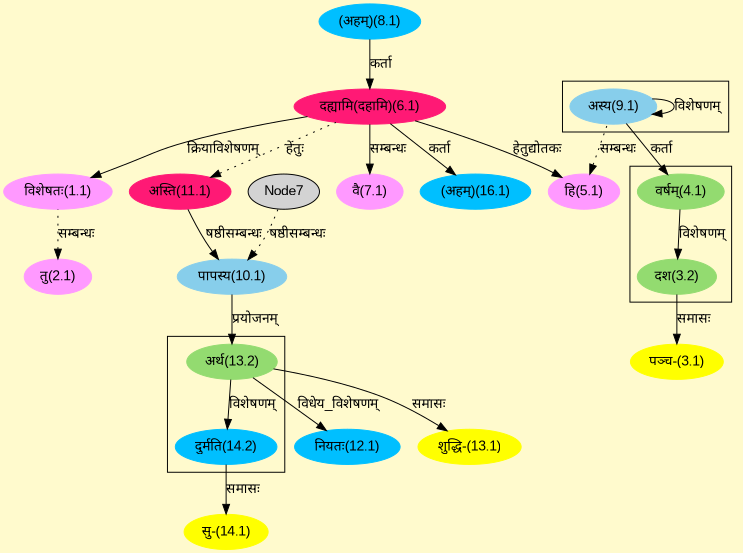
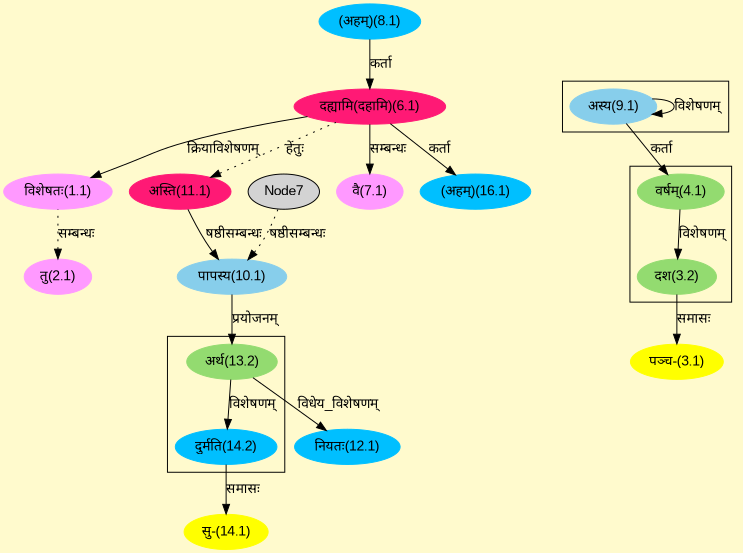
  digraph {
    bgcolor=lemonchiffon1
    compound=true
    fontname="Liberation Sans"
    rankdir=BT
    node [color="#00BFFF" fontname="Liberation Sans" style=filled]
    edge [dir=back fontname="Liberation Sans"]
    n1 [color="#93DB70" label="दश(3.2)"]
    n2 [color="#93DB70" label="वर्षम्(4.1)"]
    n3 [color="#87CEEB" label="अस्य(9.1)"]
    n4 [label="दुर्मति(14.2)"]
    n5 [color="#93DB70" label="अर्थ(13.2)"]
    n6 [color="#87CEEB" label="पापस्य(10.1)"]
    n7 [color="#FF1975" label="अस्ति(11.1)"]
    n8 [label=Node7 color=""]
    n9 [color="#FF99FF" label="विशेषतः(1.1)"]
    n10 [color="#FF1975" label="दह्यामि(दहामि)(6.1)"]
    n11 [label="(अहम्)(8.1)"]
    n12 [color="#FF99FF" label="तु(2.1)"]
    n13 [color="#FFFF00" label="पञ्च-(3.1)"]
-   n14 [color="#FF99FF" label="हि(5.1)"]
    n15 [color="#FF99FF" label="वै(7.1)"]
    n16 [label="नियतः(12.1)"]
-   n17 [color="#FFFF00" label="शुद्धि-(13.1)"]
    n18 [color="#FFFF00" label="सु-(14.1)"]
    n19 [label="(अहम्)(16.1)"]
    subgraph cluster_1 {
      n1
      n2
    }
    subgraph cluster_2 {
      n3
    }
    subgraph cluster_3 {
      n4
      n5
    }
    n1 -> n2 [label="विशेषणम्"]
    n2 -> n3 [label="कर्ता"]
    n3 -> n3 [label="विशेषणम्"]
    n4 -> n5 [label="विशेषणम्"]
    n5 -> n6 [label="प्रयोजनम्"]
    n6 -> n7 [label="षष्ठीसम्बन्धः"]
    n6 -> n8 [label="षष्ठीसम्बन्धः" style=dotted]
    n7 -> n10 [label="हेतुः" style=dotted]
    n9 -> n10 [label="क्रियाविशेषणम्"]
    n10 -> n11 [label="कर्ता"]
    n12 -> n9 [label="सम्बन्धः" style=dotted]
    n13 -> n1 [label="समासः"]
-   n14 -> n3 [label="सम्बन्धः" style=dotted]
-   n14 -> n10 [label="हेतुद्योतकः"]
    n15 -> n10 [label="सम्बन्धः"]
    n16 -> n5 [label="विधेय_विशेषणम्"]
-   n17 -> n5 [label="समासः"]
    n18 -> n4 [label="समासः"]
    n19 -> n10 [label="कर्ता"]
  }
